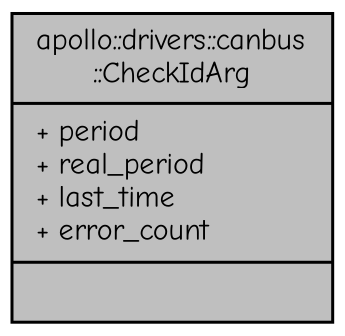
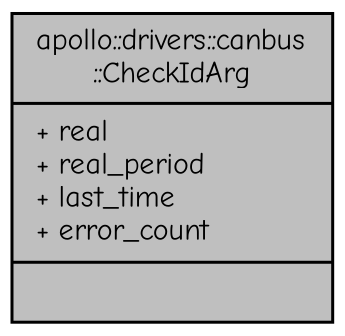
  digraph {
    fontname="Comic Neue"
-   n1 [color=black fillcolor=grey75 fontcolor=black fontname="Comic Neue" fontsize=10 height=0.2 label="{apollo::drivers::canbus\l::CheckIdArg\n|+ period\l+ real_period\l+ last_time\l+ error_count\l|}" shape=record style=filled width=0.4]
+   n1 [color=black fillcolor=grey75 fontcolor=black fontname="Comic Neue" fontsize=10 height=0.2 label="{apollo::drivers::canbus\l::CheckIdArg\n|+ real\l+ real_period\l+ last_time\l+ error_count\l|}" shape=record style=filled width=0.4]
  }
